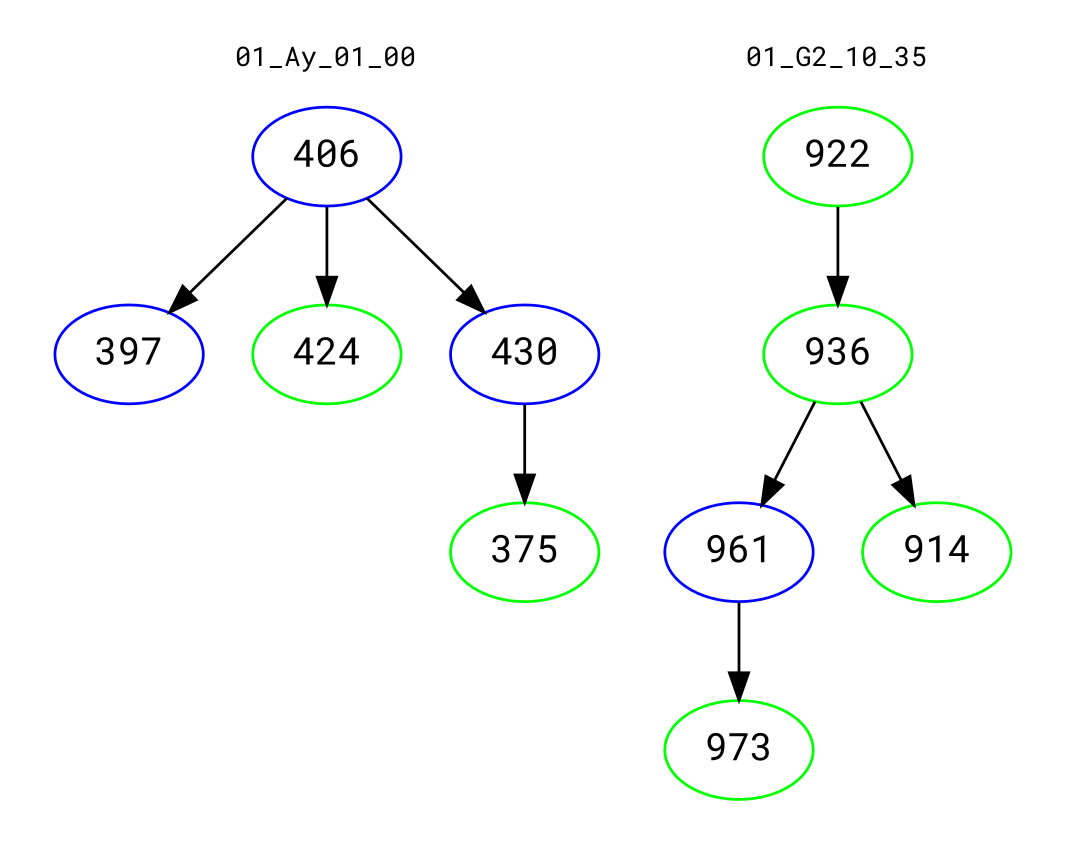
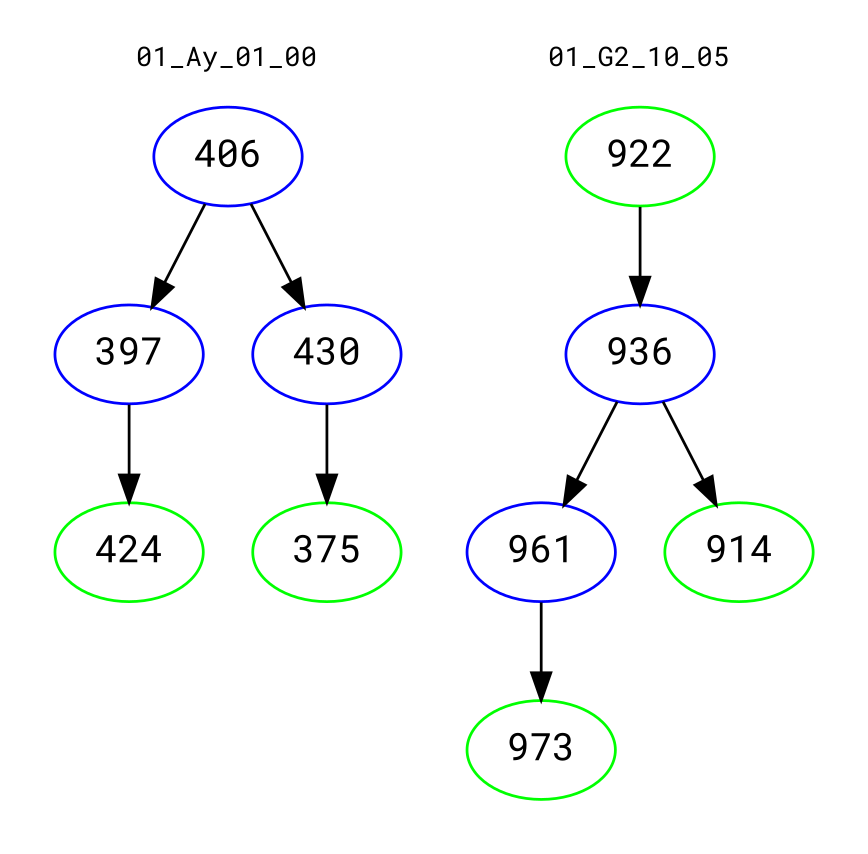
  digraph {
    fontname="Roboto Mono"
    node [color=blue fontname="Roboto Mono"]
    edge [color=black fontname="Roboto Mono"]
    n1 [label=406]
    n2 [label=397]
    n3 [color=green label=424]
    n4 [label=430]
    n5 [color=green label=375]
-   n6 [color=green label=936]
+   n6 [label=936]
    n7 [color=green label=922]
    n8 [label=961]
    n9 [color=green label=914]
    n10 [color=green label=973]
    subgraph cluster_1 {
      color=white
      fontsize=10
      label="01_Ay_01_00"
      n1
      n2
      n3
      n4
      n5
    }
    subgraph cluster_2 {
      color=white
      fontsize=10
-     label="01_G2_10_35"
+     label="01_G2_10_05"
      n6
      n7
      n8
      n9
      n10
    }
    n1 -> n2
-   n1 -> n3
+   n2 -> n3
    n1 -> n4
    n4 -> n5
    n6 -> n8
    n6 -> n9
    n7 -> n6
    n8 -> n10
  }
